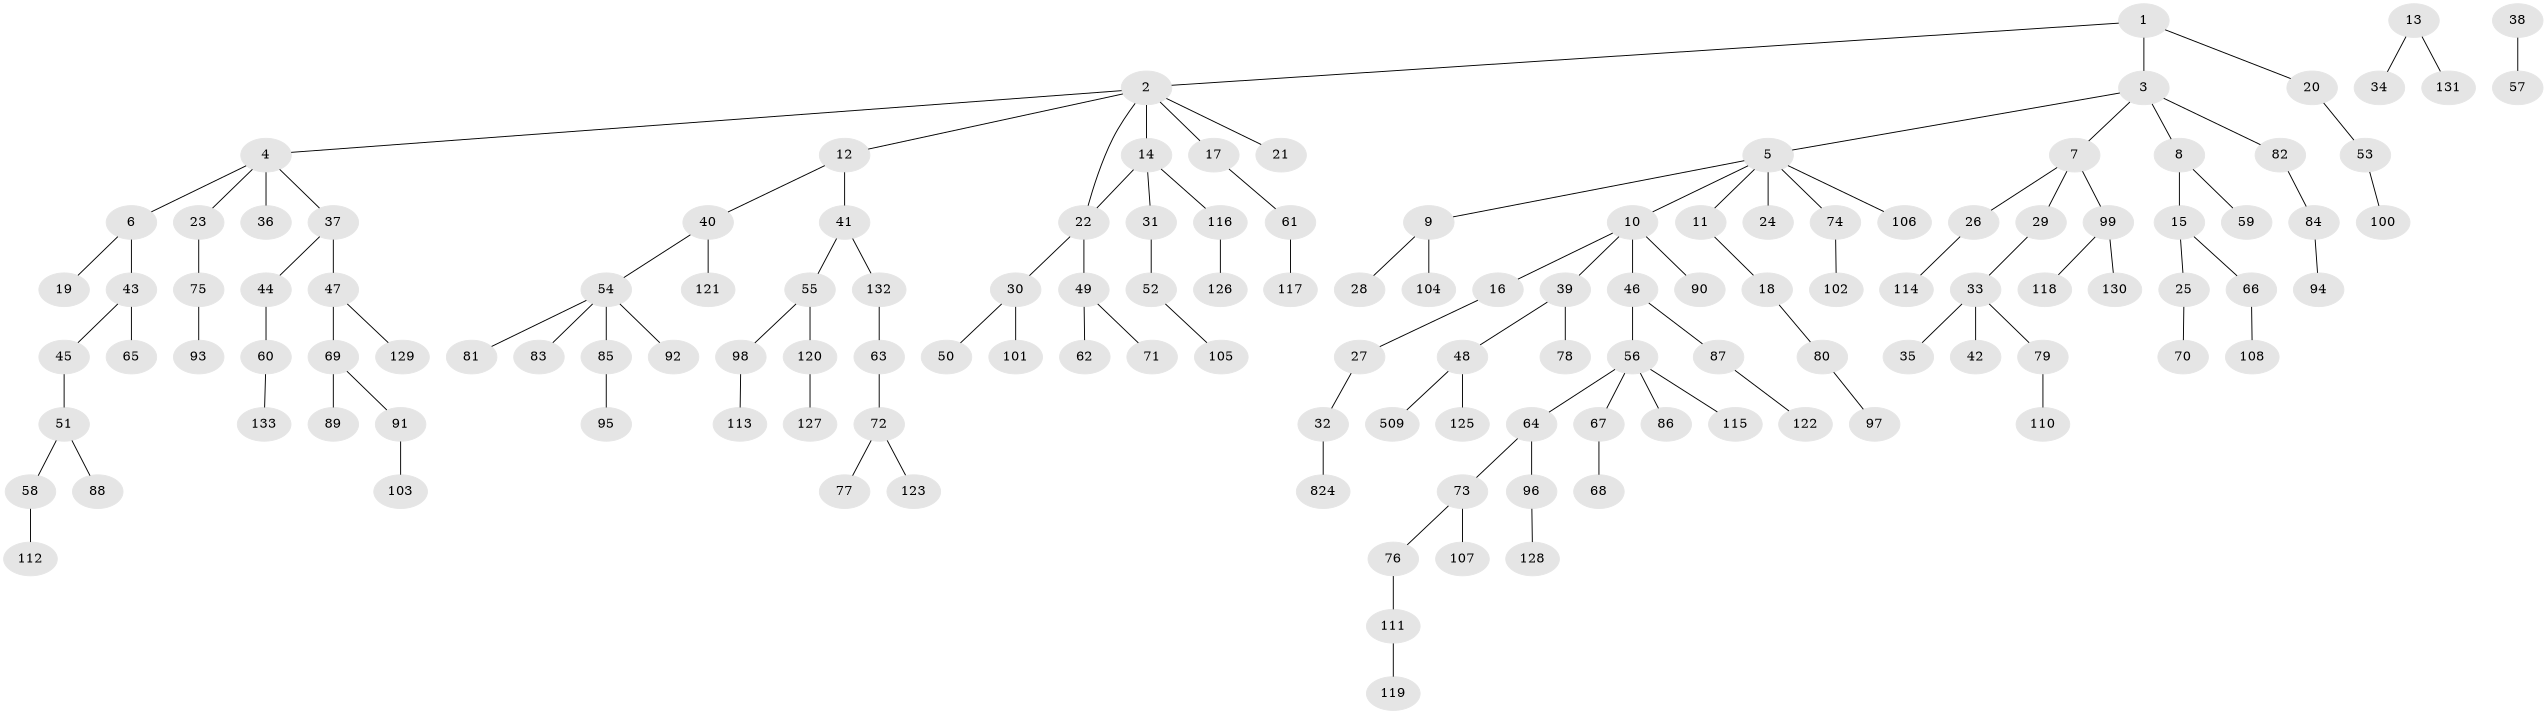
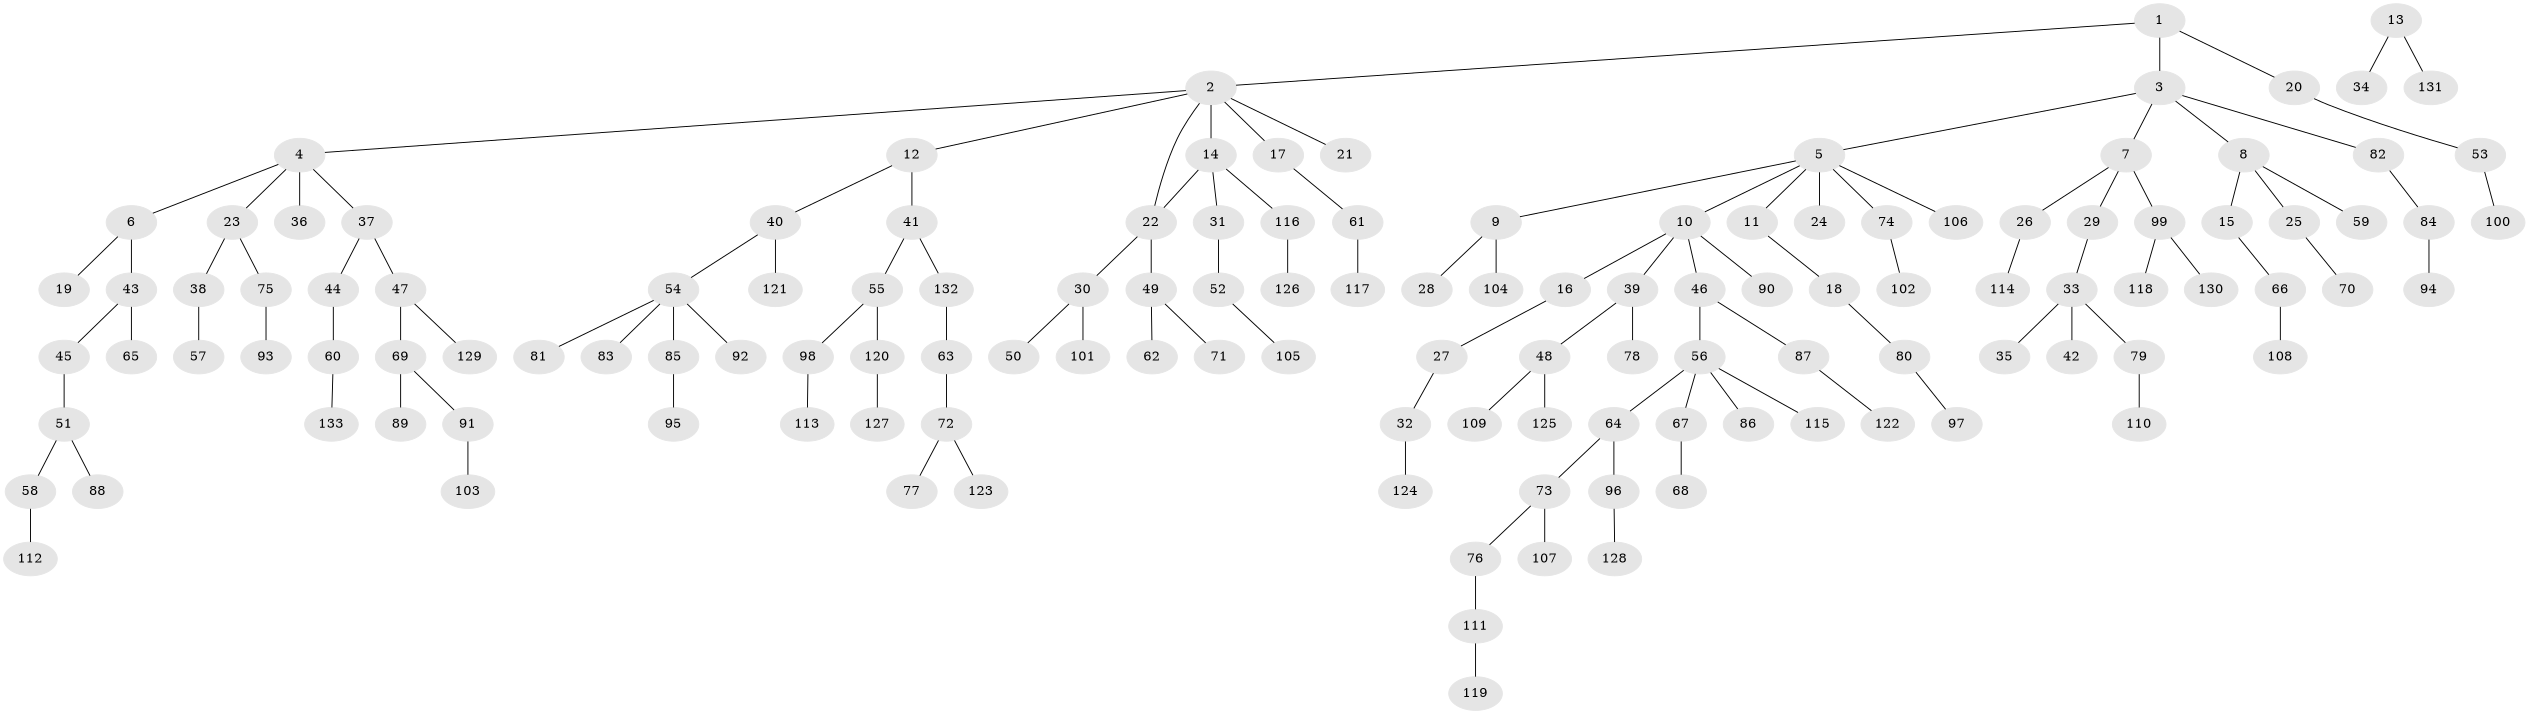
  graph {
    node [color=gray90 style=filled]
    1
    2
    3
    20
    4
    12
    14
    17
    21
    22
    5
    7
    8
    82
    53
    6
    23
    36
    37
    40
    41
    13
    34
    131
    31
    116
    61
    9
    10
    11
    24
    74
    106
    26
    29
    99
    15
    25
    59
    84
    19
    43
    38
    75
    44
    47
    28
    104
    16
    39
    46
    90
    18
    102
    45
    65
    114
    33
    118
    130
    66
    70
    27
    48
    78
    56
    87
    80
    54
    121
    55
    132
    30
    49
    52
    126
    108
    32
    117
    97
    100
    50
    101
    62
    71
    57
    93
-   124 [label=824]
+   124
    35
    42
    79
    105
    110
    60
    69
    129
-   109 [label=509]
+   109
    125
    81
    83
    85
    92
    98
    120
    63
    51
    133
    58
    88
    64
    67
    86
    115
    122
    89
    91
    72
    112
    95
    113
    127
    73
    96
    68
    77
    123
    76
    107
    128
    103
    111
    119
    94
    1 -- 2
    1 -- 3
    1 -- 20
    2 -- 4
    2 -- 12
    2 -- 14
    2 -- 17
    2 -- 21
    2 -- 22
    3 -- 5
    3 -- 7
    3 -- 8
    3 -- 82
    20 -- 53
    4 -- 6
    4 -- 23
    4 -- 36
    4 -- 37
    12 -- 40
    12 -- 41
    14 -- 22
    14 -- 31
    14 -- 116
    17 -- 61
    22 -- 30
    22 -- 49
    5 -- 9
    5 -- 10
    5 -- 11
    5 -- 24
    5 -- 74
    5 -- 106
    7 -- 26
    7 -- 29
    7 -- 99
    8 -- 15
-   15 -- 25
+   8 -- 25
    8 -- 59
    82 -- 84
    53 -- 100
    6 -- 19
    6 -- 43
+   23 -- 38
    23 -- 75
    37 -- 44
    37 -- 47
    40 -- 54
    40 -- 121
    41 -- 55
    41 -- 132
    13 -- 34
    13 -- 131
    31 -- 52
    116 -- 126
    61 -- 117
    9 -- 28
    9 -- 104
    10 -- 16
    10 -- 39
    10 -- 46
    10 -- 90
    11 -- 18
    74 -- 102
    26 -- 114
    29 -- 33
    99 -- 118
    99 -- 130
    15 -- 66
    25 -- 70
    84 -- 94
    43 -- 45
    43 -- 65
    38 -- 57
    75 -- 93
    44 -- 60
    47 -- 69
    47 -- 129
    16 -- 27
    39 -- 48
    39 -- 78
    46 -- 56
    46 -- 87
    18 -- 80
    45 -- 51
    33 -- 35
    33 -- 42
    33 -- 79
    66 -- 108
    27 -- 32
    48 -- 109
    48 -- 125
    56 -- 64
    56 -- 67
    56 -- 86
    56 -- 115
    87 -- 122
    80 -- 97
    54 -- 81
    54 -- 83
    54 -- 85
    54 -- 92
    55 -- 98
    55 -- 120
    132 -- 63
    30 -- 50
    30 -- 101
    49 -- 62
    49 -- 71
    52 -- 105
    32 -- 124
    79 -- 110
    60 -- 133
    69 -- 89
    69 -- 91
    85 -- 95
    98 -- 113
    120 -- 127
    63 -- 72
    51 -- 58
    51 -- 88
    58 -- 112
    64 -- 73
    64 -- 96
    67 -- 68
    91 -- 103
    72 -- 77
    72 -- 123
    73 -- 76
    73 -- 107
    96 -- 128
    76 -- 111
    111 -- 119
  }
